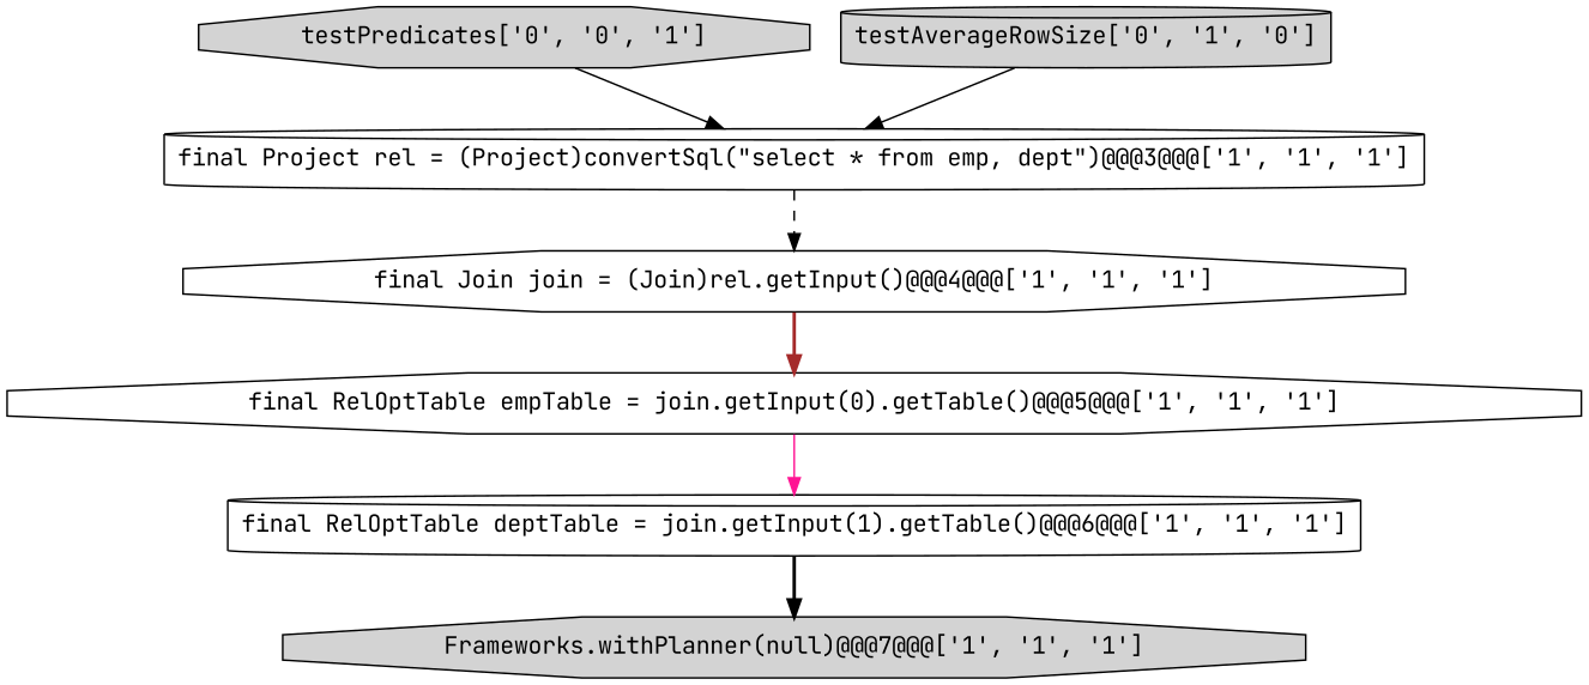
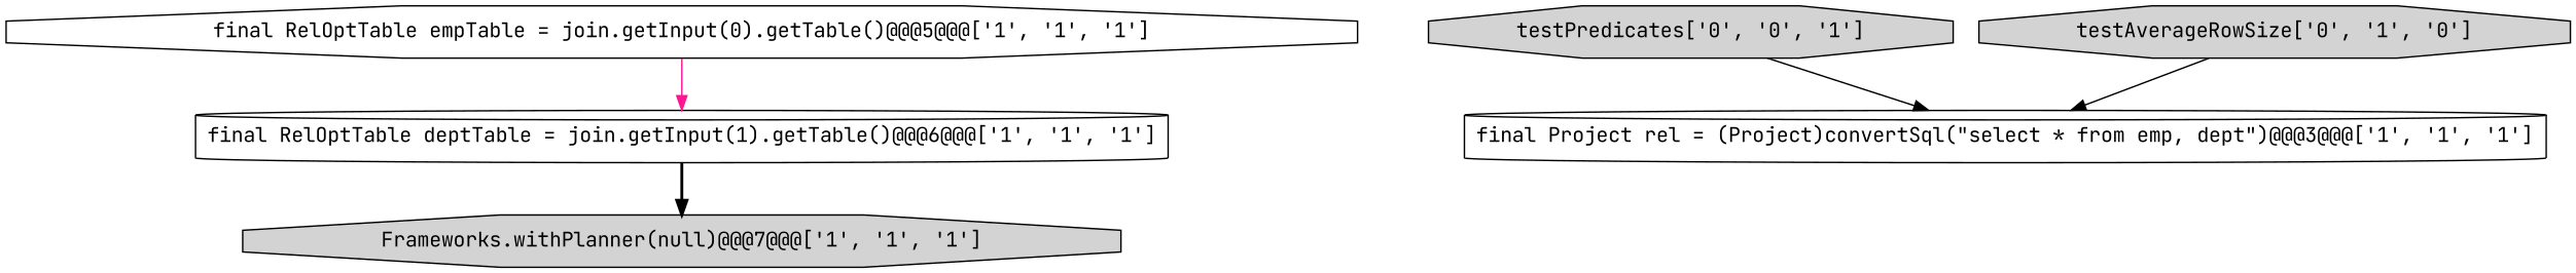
  digraph {
    fontname="JetBrains Mono"
    node [fillcolor=white fontname="JetBrains Mono" shape=octagon style=filled]
    edge [color=black fontname="JetBrains Mono" style=solid]
    n1 [label="final RelOptTable deptTable = join.getInput(1).getTable()@@@6@@@['1', '1', '1']" shape=cylinder]
    n2 [fillcolor=lightgray label="Frameworks.withPlanner(null)@@@7@@@['1', '1', '1']"]
-   n3 [label="final Join join = (Join)rel.getInput()@@@4@@@['1', '1', '1']"]
    n4 [label="final RelOptTable empTable = join.getInput(0).getTable()@@@5@@@['1', '1', '1']"]
    n5 [fillcolor=lightgray label="testPredicates['0', '0', '1']"]
    n6 [label="final Project rel = (Project)convertSql(\"select * from emp, dept\")@@@3@@@['1', '1', '1']" shape=cylinder]
-   n7 [fillcolor=lightgray label="testAverageRowSize['0', '1', '0']" shape=cylinder]
+   n7 [fillcolor=lightgray label="testAverageRowSize['0', '1', '0']"]
    n1 -> n2 [style=bold]
-   n3 -> n4 [color=brown style=bold]
    n4 -> n1 [color=deeppink]
    n5 -> n6
-   n6 -> n3 [style=dashed]
    n7 -> n6
  }
